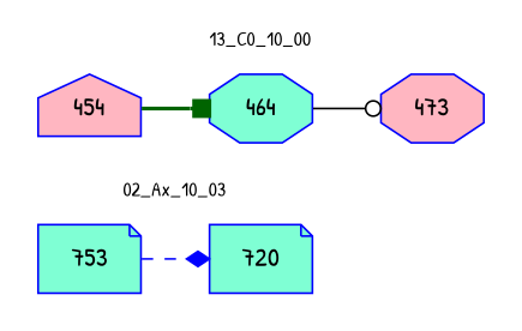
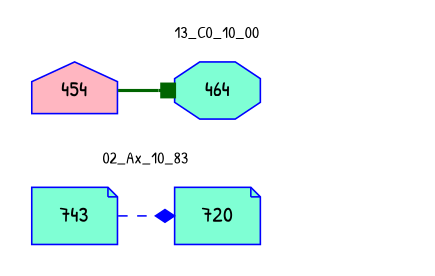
  digraph {
    fontname="Patrick Hand"
    rankdir=LR
    node [color=blue fillcolor=aquamarine fontname="Patrick Hand" shape=note style=filled]
    edge [fontname="Patrick Hand"]
-   n1 [label=753]
+   n1 [label=743]
    n2 [label=720]
    n3 [label=464 shape=octagon]
    n4 [fillcolor=lightpink label=454 shape=house]
-   n5 [fillcolor=lightpink label=473 shape=octagon]
    subgraph cluster_1 {
      color=white
      fontsize=10
-     label="02_Ax_10_03"
+     label="02_Ax_10_83"
      n1
      n2
    }
    subgraph cluster_2 {
      color=white
      fontsize=10
      label="13_C0_10_00"
      n3
      n4
-     n5
    }
    n1 -> n2 [arrowhead=diamond color=blue style=dashed]
-   n3 -> n5 [arrowhead=odot color=black style=solid]
    n4 -> n3 [arrowhead=box color=darkgreen style=bold]
  }
